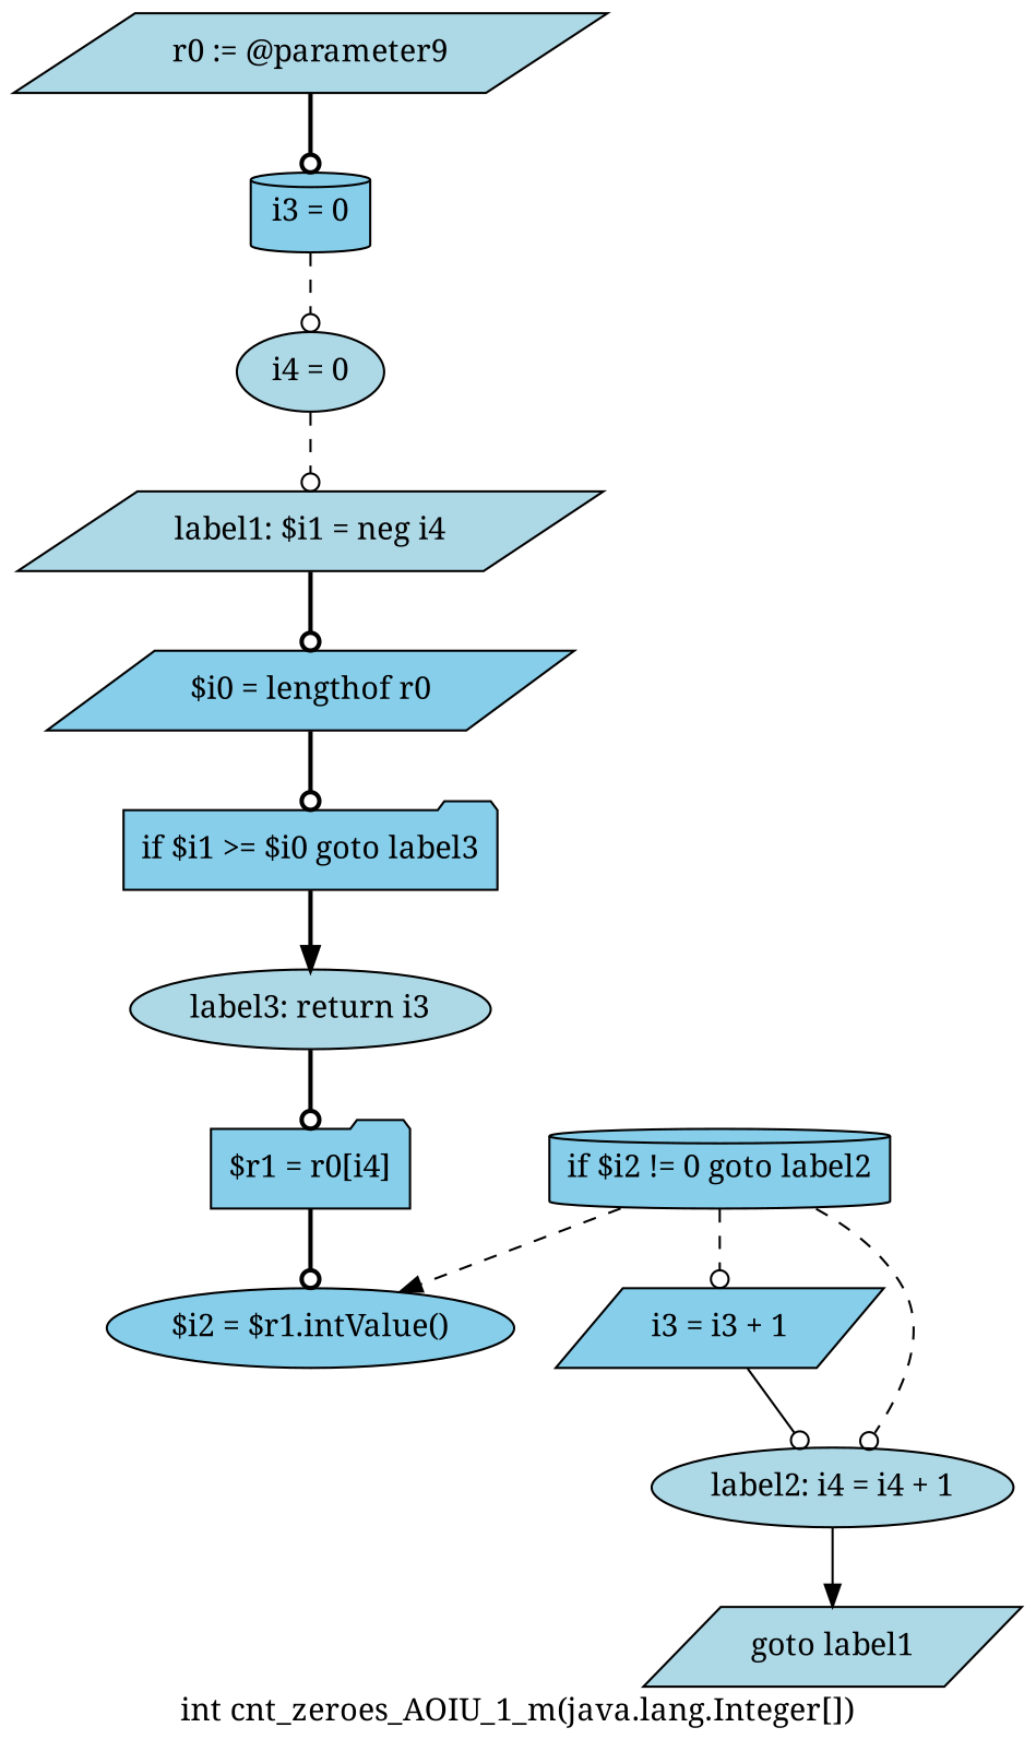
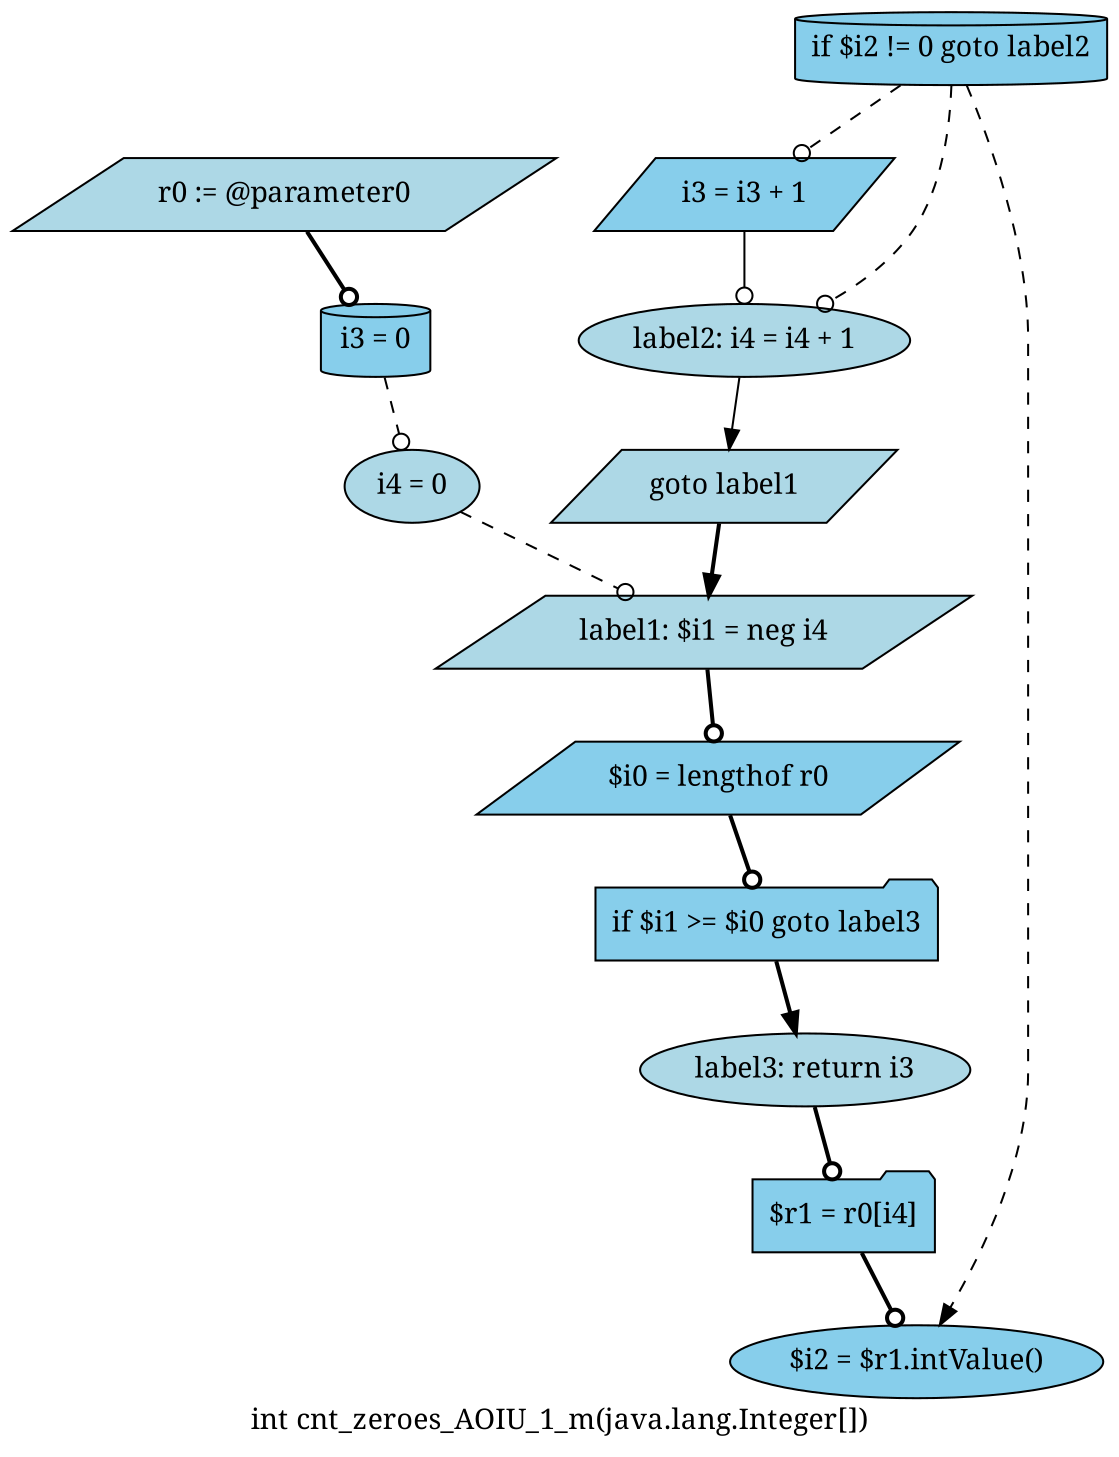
  digraph {
    fontname="Noto Serif"
    label="int cnt_zeroes_AOIU_1_m(java.lang.Integer[])"
    node [fillcolor=skyblue fontname="Noto Serif" shape=parallelogram style=filled]
    edge [arrowhead=odot fontname="Noto Serif" style=bold]
-   n1 [fillcolor=lightblue label="r0 := @parameter9"]
+   n1 [fillcolor=lightblue label="r0 := @parameter0"]
    n2 [label="i3 = 0" shape=cylinder]
    n3 [fillcolor=lightblue label="i4 = 0" shape=ellipse]
    n4 [fillcolor=lightblue label="label1: $i1 = neg i4"]
    n5 [label="$i0 = lengthof r0"]
    n6 [label="if $i1 >= $i0 goto label3" shape=folder]
    n7 [fillcolor=lightblue label="label3: return i3" shape=ellipse]
    n8 [label="$r1 = r0[i4]" shape=folder]
    n9 [label="$i2 = $r1.intValue()" shape=ellipse]
    n10 [label="if $i2 != 0 goto label2" shape=cylinder]
    n11 [label="i3 = i3 + 1"]
    n12 [fillcolor=lightblue label="label2: i4 = i4 + 1" shape=ellipse]
    n13 [fillcolor=lightblue label="goto label1"]
    n1 -> n2
    n2 -> n3 [style=dashed]
    n3 -> n4 [style=dashed]
    n4 -> n5
    n5 -> n6
    n6 -> n7 [arrowhead=normal]
    n7 -> n8
    n8 -> n9
    n10 -> n9 [arrowhead=normal style=dashed]
    n10 -> n11 [style=dashed]
    n10 -> n12 [style=dashed]
    n11 -> n12 [style=solid]
    n12 -> n13 [arrowhead=normal style=solid]
+   n13 -> n4 [arrowhead=normal]
  }
